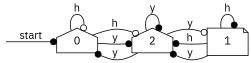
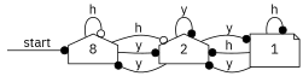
  digraph {
    fontname="IBM Plex Sans"
    rankdir=LR
    node [fontname="IBM Plex Sans" shape=house]
    edge [arrowhead=dot fontname="IBM Plex Sans"]
    __start [shape=point style=invis]
-   0
+   0 [label=8]
    2
    1 [shape=note]
    __start -> 0 [label=start]
    0 -> 0 [arrowhead=odot label=h]
    0 -> 2 [arrowhead=odot label=h]
    0 -> 2 [label=y]
    2 -> 0 [label=y]
    2 -> 2 [label=y]
-   2 -> 1 [arrowhead=odot label=y]
+   2 -> 1 [label=y]
    1 -> 2 [label=h]
    1 -> 2 [label=y]
    1 -> 1 [label=h]
  }
